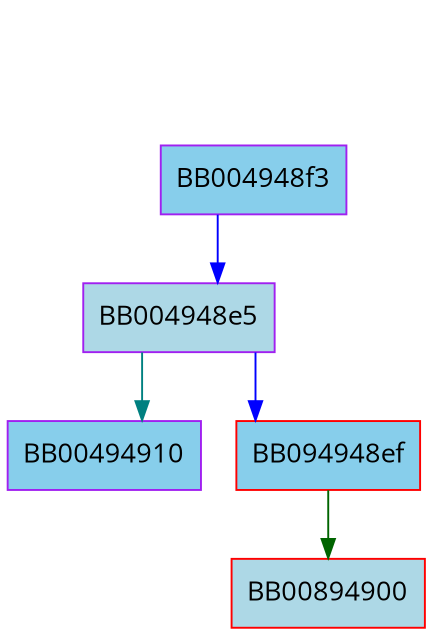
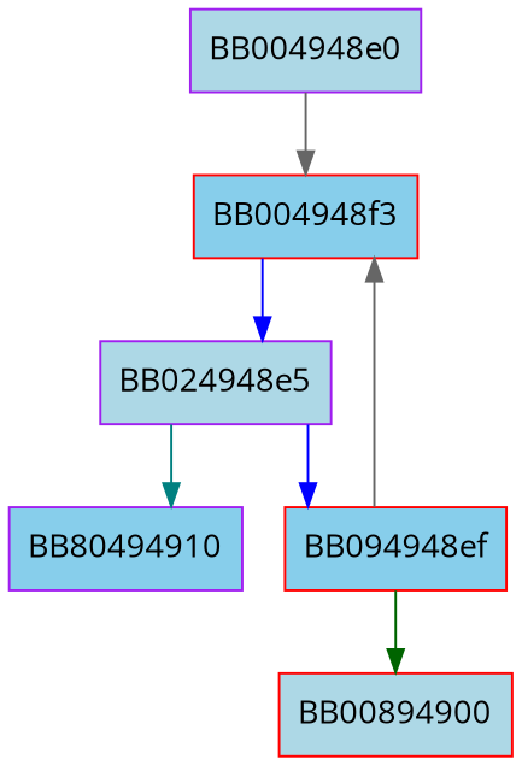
  digraph {
    fontname="Open Sans"
    splines=ortho
    node [color=purple fillcolor=skyblue fontname="Open Sans" shape=box style=filled]
    edge [color=blue fontname="Open Sans"]
-   BB004948f3
-   BB004948e5 [fillcolor=lightblue]
-   BB00494910
+   BB004948f3 [color=red]
+   BB004948e0 [fillcolor=lightblue]
+   BB004948e5 [fillcolor=lightblue label=BB024948e5]
+   BB00494910 [label=BB80494910]
    n5 [color=red label=BB094948ef]
    n6 [color=red fillcolor=lightblue label=BB00894900]
    BB004948f3 -> BB004948e5
+   BB004948e0 -> BB004948f3 [color=gray40]
    BB004948e5 -> BB00494910 [color=teal]
    BB004948e5 -> n5
+   n5 -> BB004948f3 [color=gray40]
    n5 -> n6 [color=darkgreen]
  }
